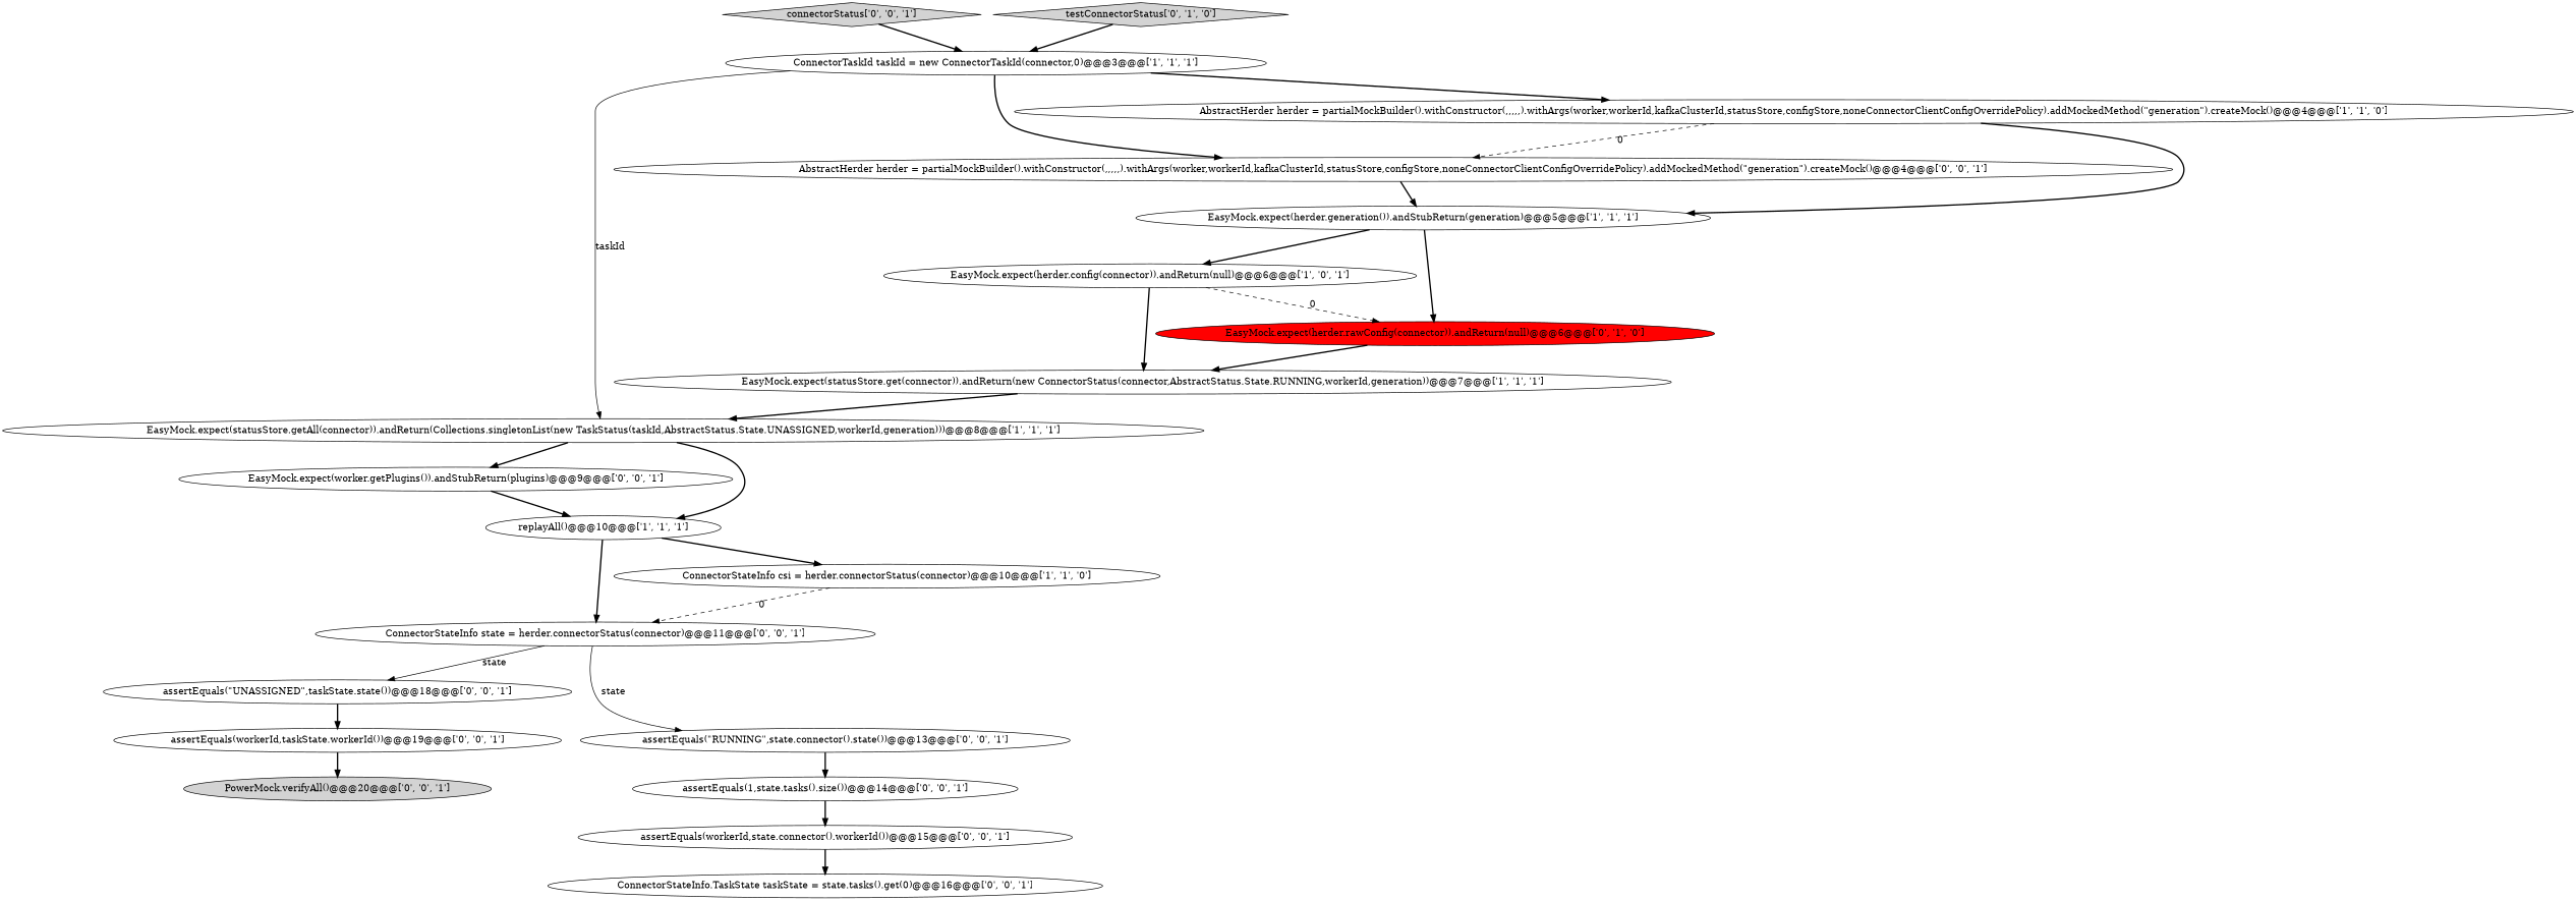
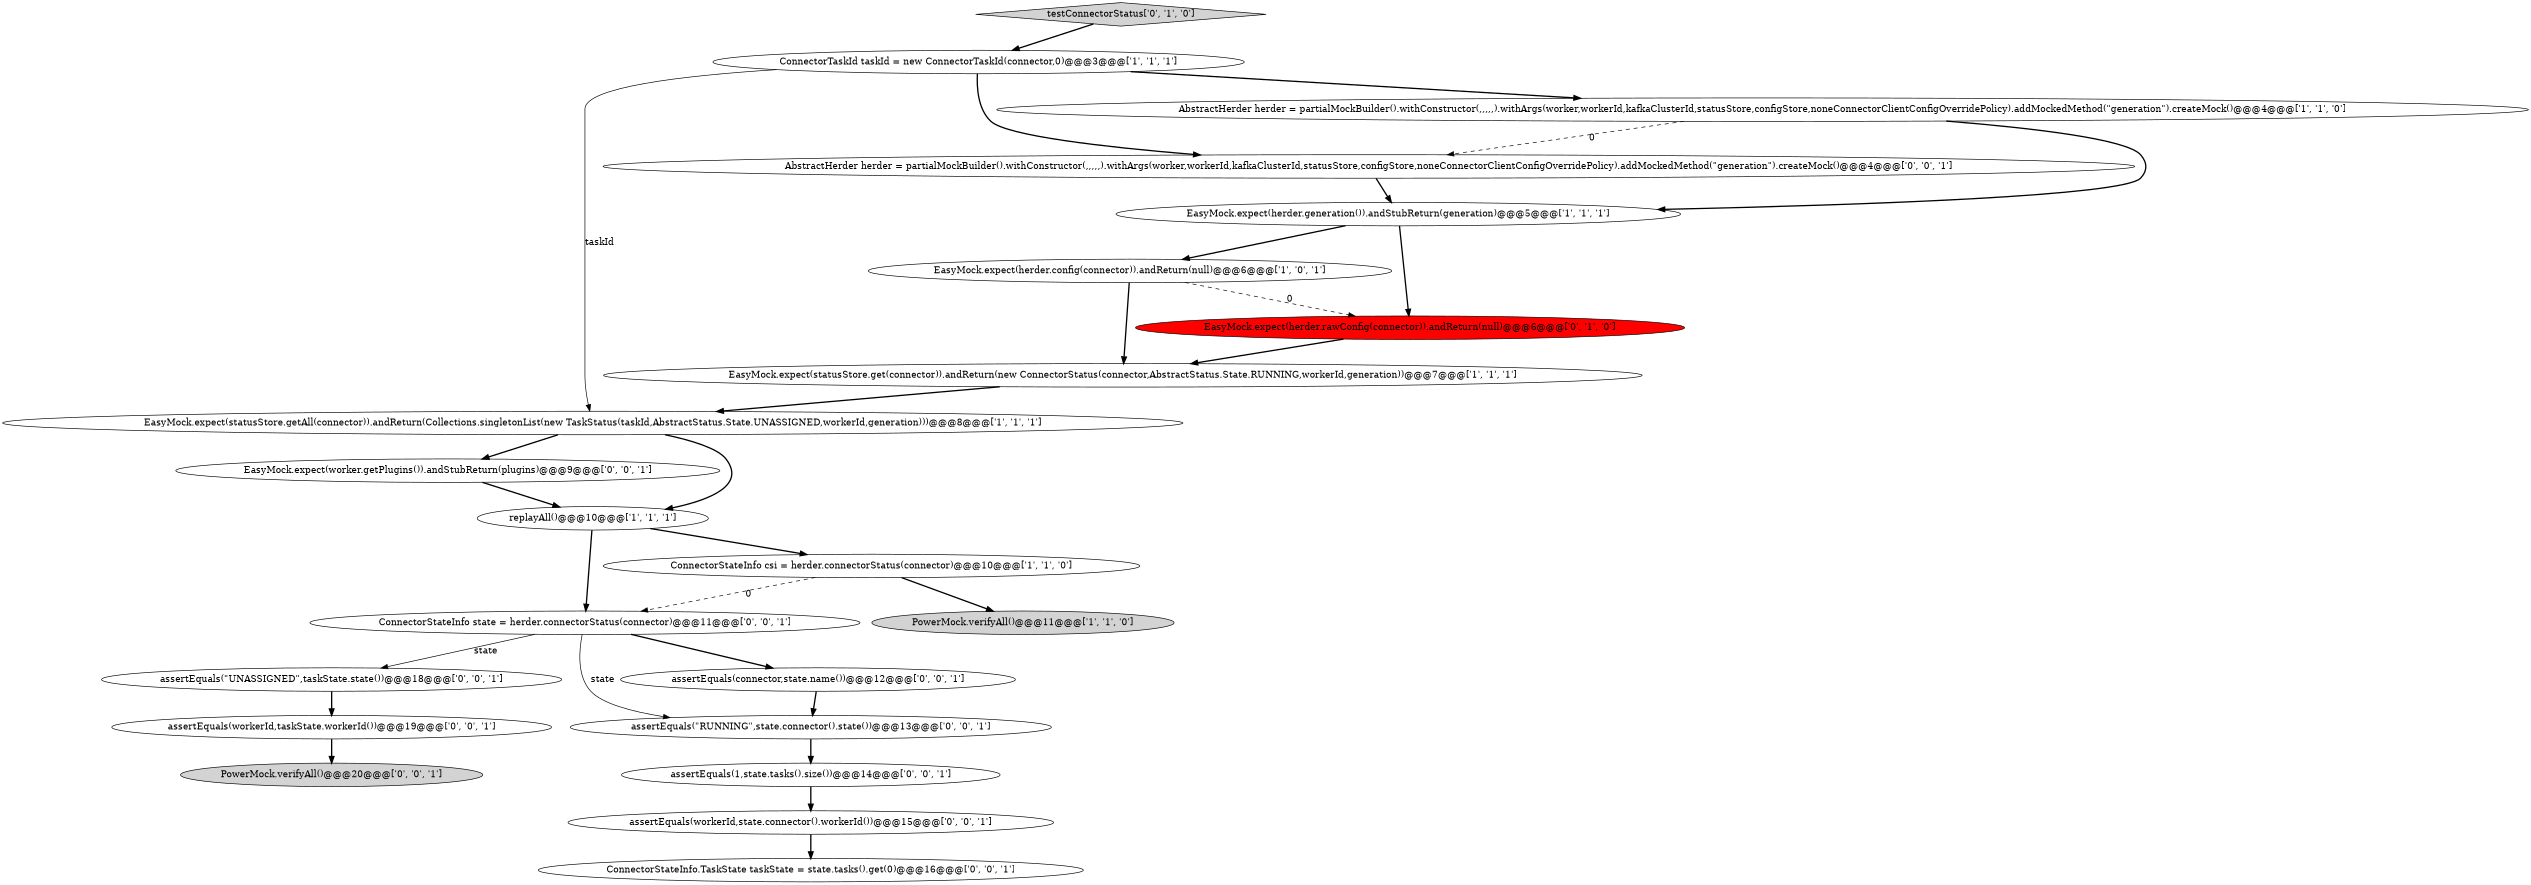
  digraph {
    node [fillcolor=white shape=ellipse style=filled]
    edge [style=bold]
    n1 [label="ConnectorStateInfo state = herder.connectorStatus(connector)@@@11@@@['0', '0', '1']"]
    n2 [label="assertEquals(\"UNASSIGNED\",taskState.state())@@@18@@@['0', '0', '1']"]
    n3 [label="assertEquals(\"RUNNING\",state.connector().state())@@@13@@@['0', '0', '1']"]
+   n4 [label="assertEquals(connector,state.name())@@@12@@@['0', '0', '1']"]
    n5 [label="assertEquals(workerId,taskState.workerId())@@@19@@@['0', '0', '1']"]
    n6 [label="assertEquals(1,state.tasks().size())@@@14@@@['0', '0', '1']"]
    n7 [label="EasyMock.expect(statusStore.getAll(connector)).andReturn(Collections.singletonList(new TaskStatus(taskId,AbstractStatus.State.UNASSIGNED,workerId,generation)))@@@8@@@['1', '1', '1']"]
    n8 [label="EasyMock.expect(worker.getPlugins()).andStubReturn(plugins)@@@9@@@['0', '0', '1']"]
    n9 [label="replayAll()@@@10@@@['1', '1', '1']"]
    n10 [label="ConnectorStateInfo csi = herder.connectorStatus(connector)@@@10@@@['1', '1', '0']"]
-   n11 [fillcolor=lightgray label="connectorStatus['0', '0', '1']" shape=diamond]
    n12 [label="ConnectorTaskId taskId = new ConnectorTaskId(connector,0)@@@3@@@['1', '1', '1']"]
    n13 [label="AbstractHerder herder = partialMockBuilder().withConstructor(,,,,,).withArgs(worker,workerId,kafkaClusterId,statusStore,configStore,noneConnectorClientConfigOverridePolicy).addMockedMethod(\"generation\").createMock()@@@4@@@['0', '0', '1']"]
    n14 [label="AbstractHerder herder = partialMockBuilder().withConstructor(,,,,,).withArgs(worker,workerId,kafkaClusterId,statusStore,configStore,noneConnectorClientConfigOverridePolicy).addMockedMethod(\"generation\").createMock()@@@4@@@['1', '1', '0']"]
+   n15 [fillcolor=lightgray label="PowerMock.verifyAll()@@@11@@@['1', '1', '0']"]
    n16 [fillcolor=lightgray label="PowerMock.verifyAll()@@@20@@@['0', '0', '1']"]
    n17 [label="EasyMock.expect(herder.generation()).andStubReturn(generation)@@@5@@@['1', '1', '1']"]
    n18 [label="EasyMock.expect(herder.config(connector)).andReturn(null)@@@6@@@['1', '0', '1']"]
    n19 [label="EasyMock.expect(statusStore.get(connector)).andReturn(new ConnectorStatus(connector,AbstractStatus.State.RUNNING,workerId,generation))@@@7@@@['1', '1', '1']"]
    n20 [fillcolor=red label="EasyMock.expect(herder.rawConfig(connector)).andReturn(null)@@@6@@@['0', '1', '0']"]
    n21 [label="assertEquals(workerId,state.connector().workerId())@@@15@@@['0', '0', '1']"]
    n22 [label="ConnectorStateInfo.TaskState taskState = state.tasks().get(0)@@@16@@@['0', '0', '1']"]
    n23 [fillcolor=lightgray label="testConnectorStatus['0', '1', '0']" shape=diamond]
    n1 -> n2 [label=state style=solid]
    n1 -> n3 [label=state style=solid]
+   n1 -> n4
    n2 -> n5
    n3 -> n6
+   n4 -> n3
    n5 -> n16
    n6 -> n21
    n7 -> n8
    n7 -> n9
    n8 -> n9
    n9 -> n1
    n9 -> n10
    n10 -> n1 [label=0 style=dashed]
-   n11 -> n12
+   n10 -> n15
    n12 -> n7 [label=taskId style=solid]
    n12 -> n13
    n12 -> n14
    n13 -> n17
    n14 -> n13 [label=0 style=dashed]
    n14 -> n17
    n17 -> n18
    n17 -> n20
    n18 -> n19
    n18 -> n20 [label=0 style=dashed]
    n19 -> n7
    n20 -> n19
    n21 -> n22
    n23 -> n12
  }
